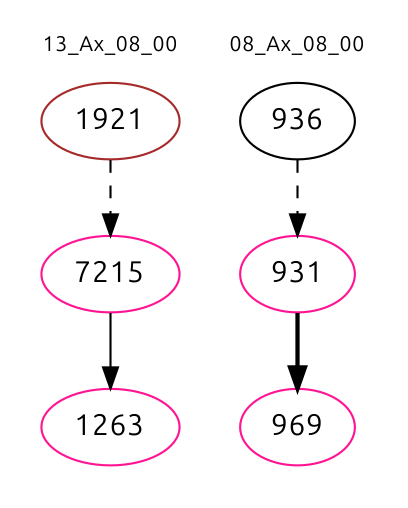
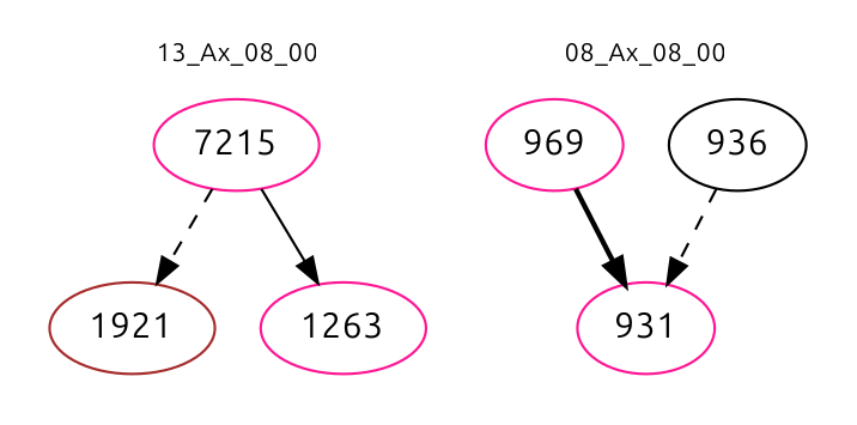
  digraph {
    fontname=Ubuntu
    node [color=deeppink fontname=Ubuntu]
    edge [color=black fontname=Ubuntu style=dashed]
    n1 [color=brown label=1921]
    n2 [label=7215]
    n3 [label=1263]
    n4 [color=black label=936]
    n5 [label=931]
    n6 [label=969]
    subgraph cluster_1 {
      color=white
      fontsize=10
      label="13_Ax_08_00"
      n1
      n2
      n3
    }
    subgraph cluster_2 {
      color=white
      fontsize=10
      label="08_Ax_08_00"
      n4
      n5
      n6
    }
-   n1 -> n2
+   n2 -> n1
    n2 -> n3 [style=solid]
    n4 -> n5
-   n5 -> n6 [style=bold]
+   n6 -> n5 [style=bold]
  }
